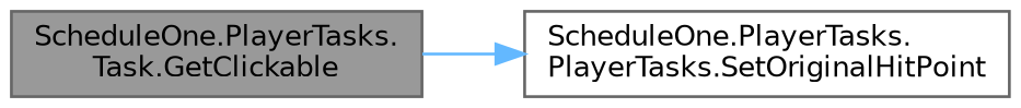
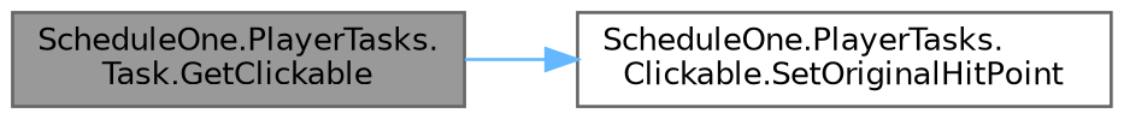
  digraph {
    rankdir=LR
    node [fontname=Helvetica fontsize=10 shape=box style=filled]
    n1 [color=gray40 fillcolor=grey60 fontcolor=black height=0.2 label="ScheduleOne.PlayerTasks.\lTask.GetClickable" width=0.4]
-   n2 [color=grey40 fillcolor=white height=0.2 label="ScheduleOne.PlayerTasks.\lPlayerTasks.SetOriginalHitPoint" width=0.4]
+   n2 [color=grey40 fillcolor=white height=0.2 label="ScheduleOne.PlayerTasks.\lClickable.SetOriginalHitPoint" width=0.4]
    n1 -> n2 [color=steelblue1 fontname=Helvetica fontsize=10 labelfontname=Helvetica labelfontsize=10 style=solid]
  }
